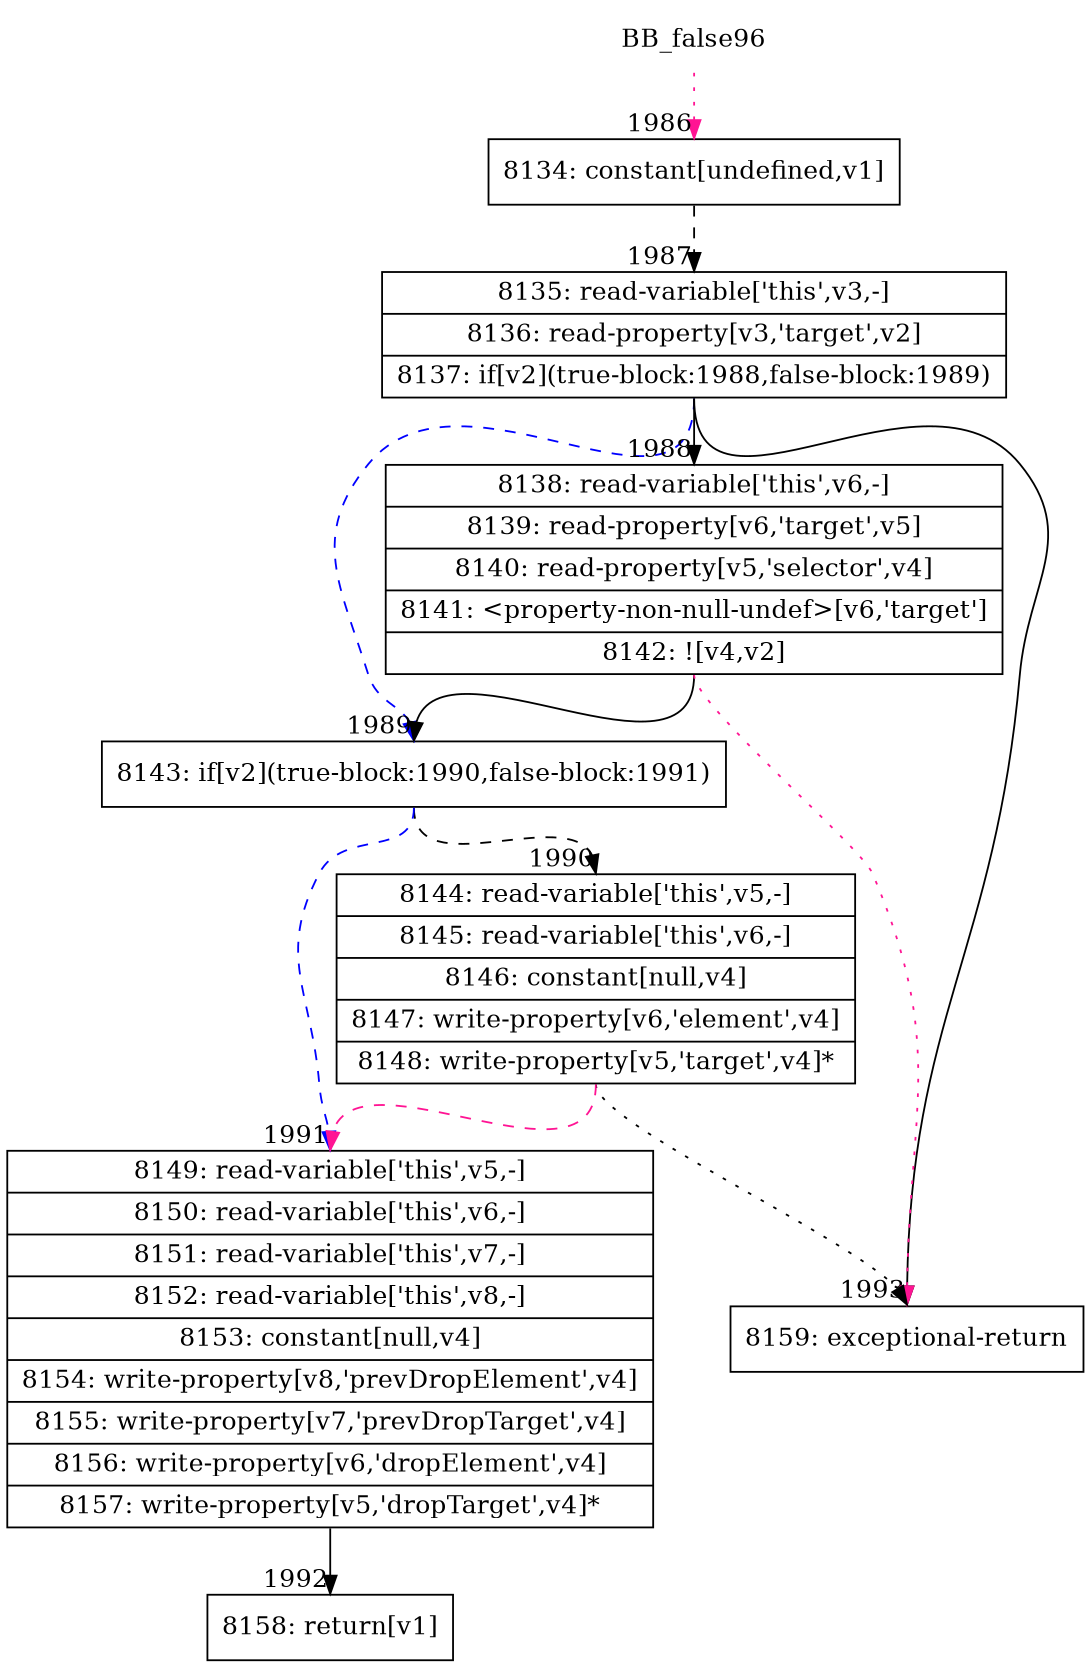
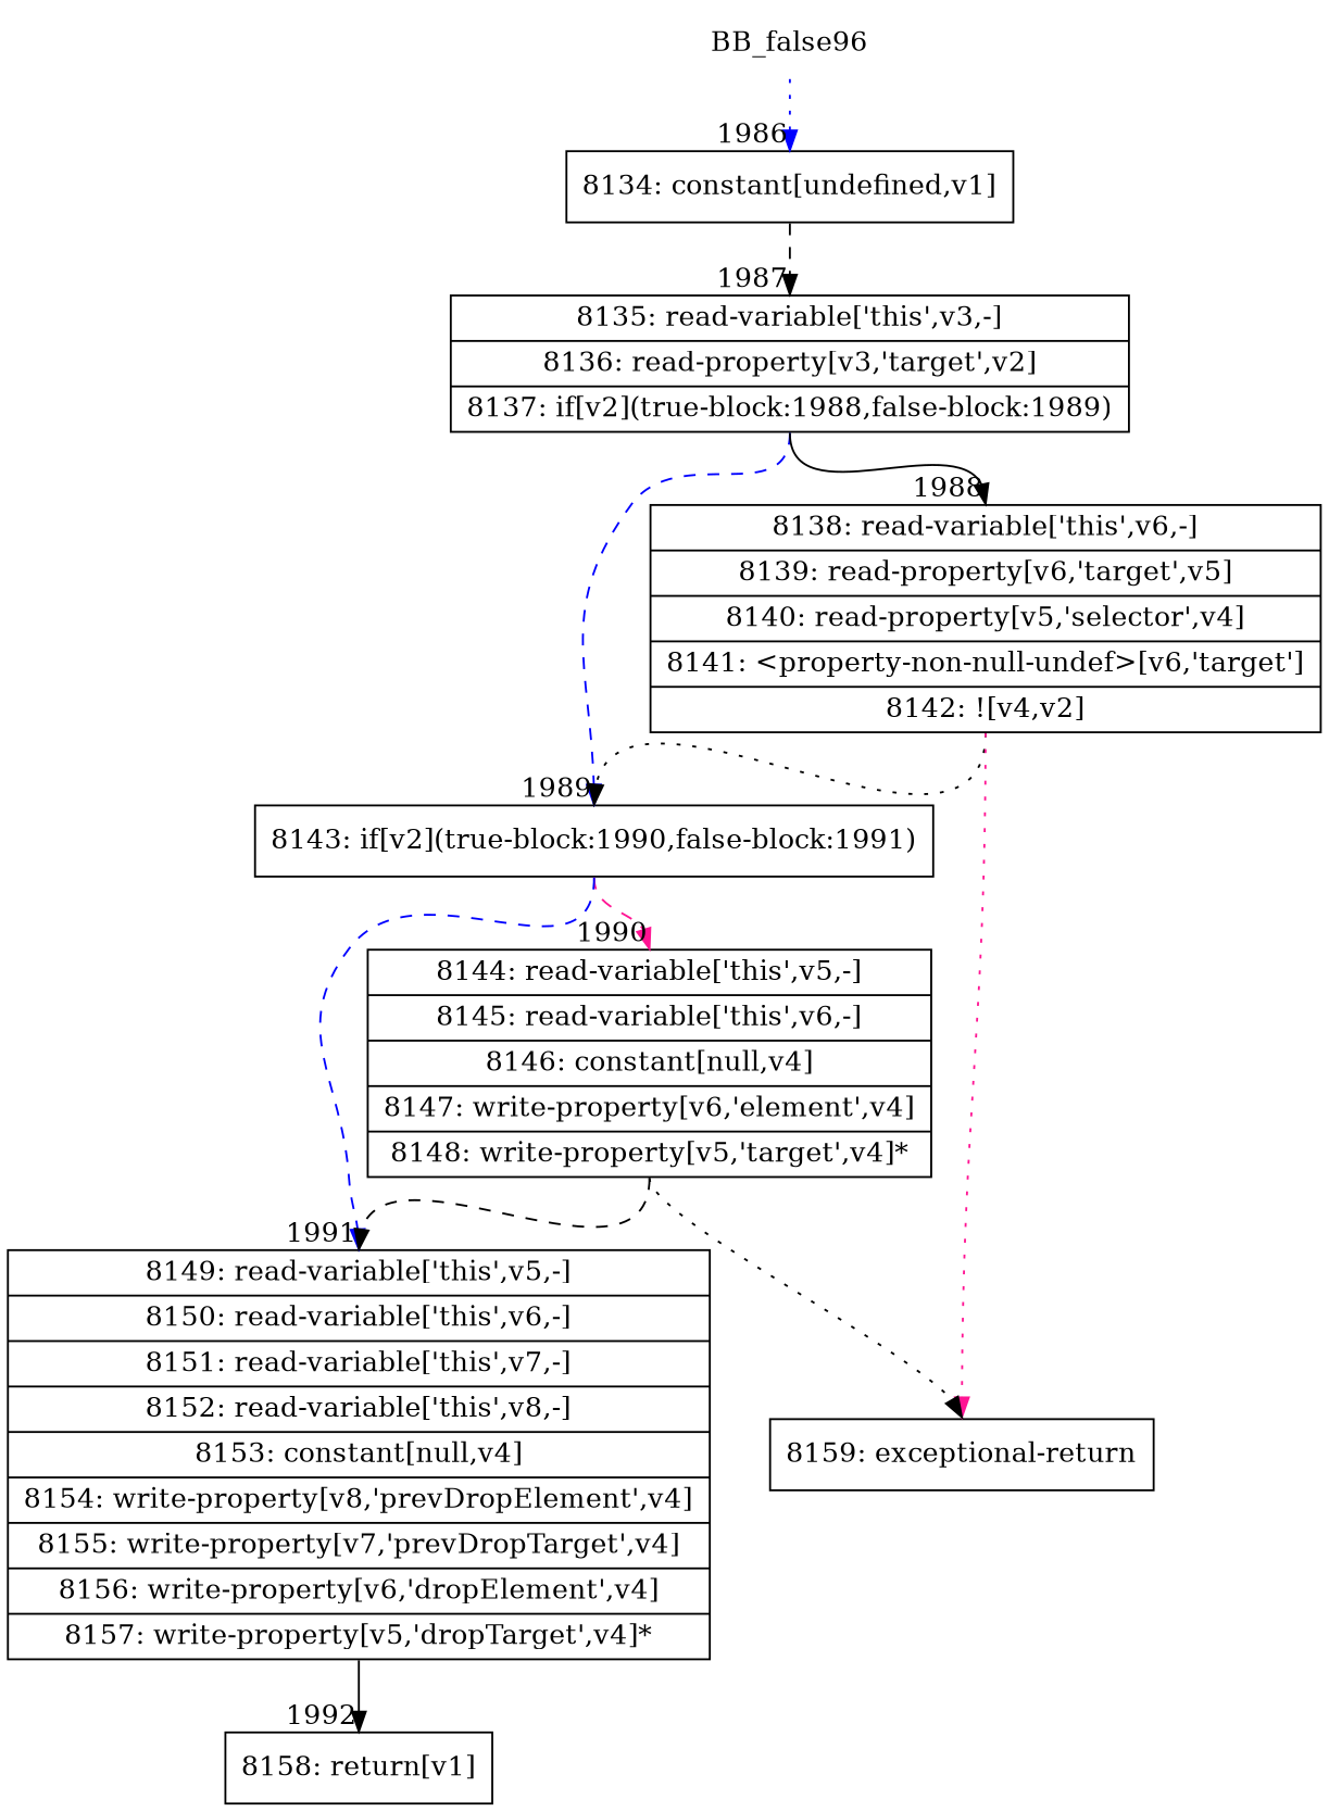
  digraph {
    rankdir=TD
    node [shape=record]
    edge [color=black headport=n style=dashed tailport=s]
    n1 [label=BB_false96 shape=none]
    n2 [label="{8134: constant[undefined,v1]}"]
    n3 [label="{8135: read-variable['this',v3,-]|8136: read-property[v3,'target',v2]|8137: if[v2](true-block:1988,false-block:1989)}"]
    n4 [label="{8143: if[v2](true-block:1990,false-block:1991)}"]
    n5 [label="{8138: read-variable['this',v6,-]|8139: read-property[v6,'target',v5]|8140: read-property[v5,'selector',v4]|8141: \<property-non-null-undef\>[v6,'target']|8142: ![v4,v2]}"]
    n6 [label="{8159: exceptional-return}"]
    n7 [label="{8144: read-variable['this',v5,-]|8145: read-variable['this',v6,-]|8146: constant[null,v4]|8147: write-property[v6,'element',v4]|8148: write-property[v5,'target',v4]*}"]
    n8 [label="{8149: read-variable['this',v5,-]|8150: read-variable['this',v6,-]|8151: read-variable['this',v7,-]|8152: read-variable['this',v8,-]|8153: constant[null,v4]|8154: write-property[v8,'prevDropElement',v4]|8155: write-property[v7,'prevDropTarget',v4]|8156: write-property[v6,'dropElement',v4]|8157: write-property[v5,'dropTarget',v4]*}"]
    n9 [label="{8158: return[v1]}"]
-   n1 -> n2 [color=deeppink headlabel="    1986" style=dotted]
+   n1 -> n2 [color=blue headlabel="    1986" style=dotted]
    n2 -> n3 [headlabel="      1987"]
    n3 -> n4 [color=blue headlabel="      1989"]
    n3 -> n5 [headlabel="      1988" style=solid]
-   n3 -> n6 [headlabel="      1993" style=solid]
-   n4 -> n7 [headlabel="      1990"]
+   n4 -> n7 [color=deeppink headlabel="      1990"]
    n4 -> n8 [color=blue headlabel="      1991"]
-   n5 -> n4 [style=solid]
+   n5 -> n4 [style=dotted]
    n5 -> n6 [color=deeppink style=dotted]
    n7 -> n6 [style=dotted]
-   n7 -> n8 [color=deeppink]
+   n7 -> n8
    n8 -> n9 [headlabel="      1992" style=solid]
  }
